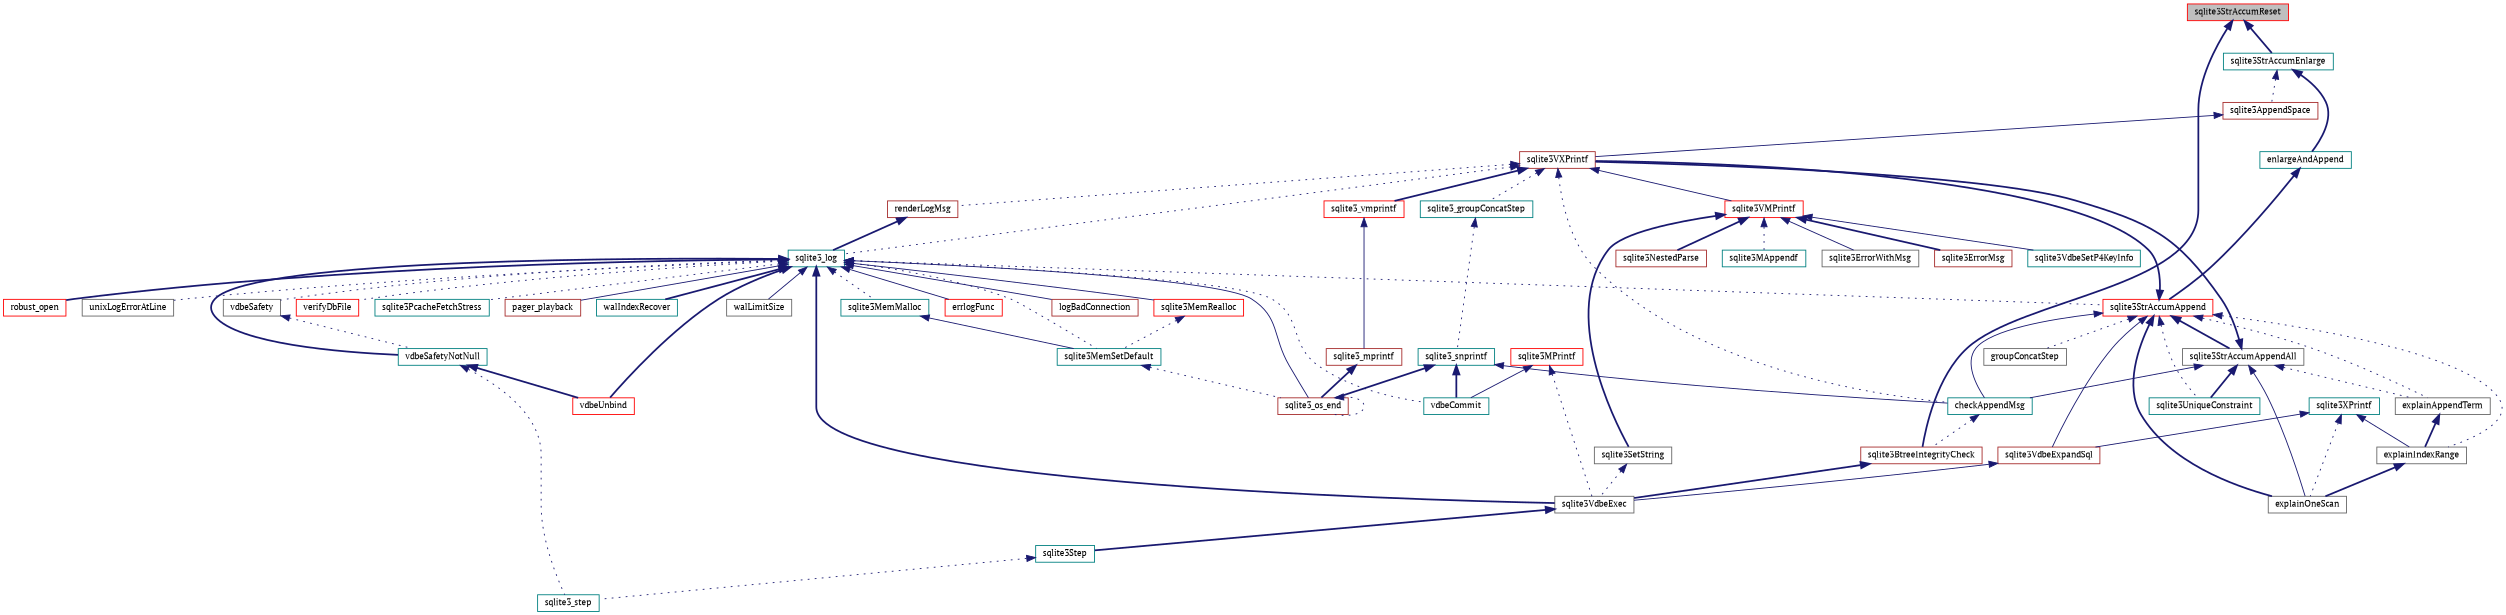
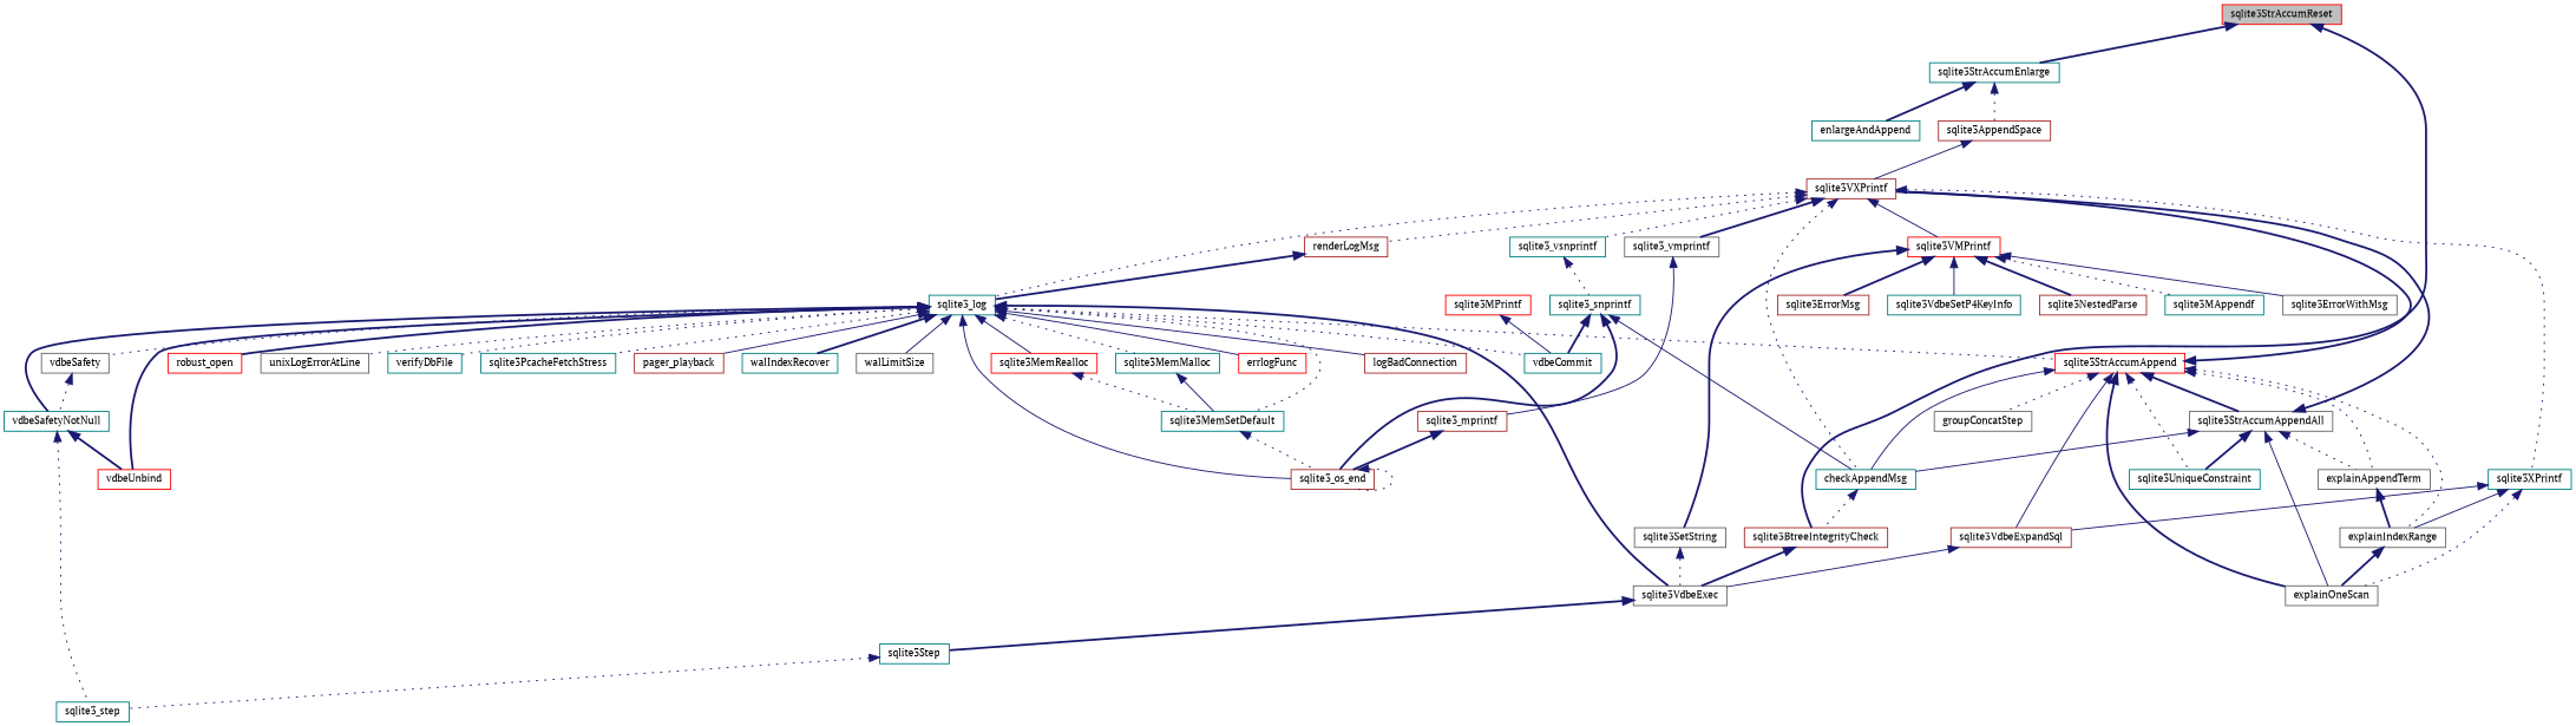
  digraph {
    fontname="PT Serif"
    rankdir=TB
    node [color=teal fillcolor=white fontname="PT Serif" fontsize=10 shape=record style=filled]
    edge [color=midnightblue dir=back fontname="PT Serif" fontsize=10 labelfontname=FreeSans labelfontsize=10 style=dotted]
    n1 [color=red fillcolor=grey75 fontcolor=black height=0.2 label=sqlite3StrAccumReset width=0.4]
    n2 [height=0.2 label=sqlite3StrAccumEnlarge width=0.4]
    n3 [color=brown height=0.2 label=sqlite3BtreeIntegrityCheck width=0.4]
    n4 [color=brown height=0.2 label=sqlite3AppendSpace width=0.4]
    n5 [height=0.2 label=enlargeAndAppend width=0.4]
    n6 [color=gray40 height=0.2 label=sqlite3VdbeExec width=0.4]
    n7 [color=brown height=0.2 label=sqlite3VXPrintf width=0.4]
    n8 [color=red height=0.2 label=sqlite3StrAccumAppend width=0.4]
    n9 [color=red height=0.2 label=sqlite3VMPrintf width=0.4]
-   n10 [color=red height=0.2 label=sqlite3_vmprintf width=0.4]
-   n11 [height=0.2 label=sqlite3_groupConcatStep width=0.4]
+   n10 [color=gray40 height=0.2 label=sqlite3_vmprintf width=0.4]
+   n11 [height=0.2 label=sqlite3_vsnprintf width=0.4]
    n12 [height=0.2 label=checkAppendMsg width=0.4]
    n13 [color=brown height=0.2 label=renderLogMsg width=0.4]
    n14 [height=0.2 label=sqlite3_log width=0.4]
    n15 [height=0.2 label=sqlite3XPrintf width=0.4]
    n16 [color=gray40 height=0.2 label=sqlite3SetString width=0.4]
    n17 [height=0.2 label=sqlite3MAppendf width=0.4]
    n18 [color=gray40 height=0.2 label=sqlite3ErrorWithMsg width=0.4]
    n19 [color=brown height=0.2 label=sqlite3ErrorMsg width=0.4]
    n20 [height=0.2 label=sqlite3VdbeSetP4KeyInfo width=0.4]
    n21 [color=brown height=0.2 label=sqlite3NestedParse width=0.4]
    n22 [color=brown height=0.2 label=sqlite3_mprintf width=0.4]
    n23 [height=0.2 label=sqlite3_snprintf width=0.4]
    n24 [height=0.2 label=vdbeCommit width=0.4]
    n25 [color=brown height=0.2 label=sqlite3_os_end width=0.4]
    n26 [height=0.2 label=sqlite3MemMalloc width=0.4]
    n27 [height=0.2 label=sqlite3MemSetDefault width=0.4]
    n28 [color=red height=0.2 label=sqlite3MemRealloc width=0.4]
    n29 [color=brown height=0.2 label=logBadConnection width=0.4]
    n30 [color=red height=0.2 label=robust_open width=0.4]
    n31 [color=gray40 height=0.2 label=unixLogErrorAtLine width=0.4]
-   n32 [color=red height=0.2 label=verifyDbFile width=0.4]
+   n32 [height=0.2 label=verifyDbFile width=0.4]
    n33 [height=0.2 label=sqlite3PcacheFetchStress width=0.4]
    n34 [color=brown height=0.2 label=pager_playback width=0.4]
    n35 [height=0.2 label=walIndexRecover width=0.4]
    n36 [color=gray40 height=0.2 label=walLimitSize width=0.4]
    n37 [color=gray40 height=0.2 label=vdbeSafety width=0.4]
    n38 [height=0.2 label=vdbeSafetyNotNull width=0.4]
    n39 [color=red height=0.2 label=vdbeUnbind width=0.4]
    n40 [color=red height=0.2 label=errlogFunc width=0.4]
    n41 [color=brown height=0.2 label=sqlite3VdbeExpandSql width=0.4]
    n42 [color=gray40 height=0.2 label=explainIndexRange width=0.4]
    n43 [color=gray40 height=0.2 label=explainOneScan width=0.4]
    n44 [color=red height=0.2 label=sqlite3MPrintf width=0.4]
    n45 [height=0.2 label=sqlite3Step width=0.4]
    n46 [height=0.2 label=sqlite3_step width=0.4]
    n47 [color=gray40 height=0.2 label=sqlite3StrAccumAppendAll width=0.4]
    n48 [height=0.2 label=sqlite3UniqueConstraint width=0.4]
    n49 [color=gray40 height=0.2 label=explainAppendTerm width=0.4]
    n50 [color=gray40 height=0.2 label=groupConcatStep width=0.4]
    n1 -> n2 [style=bold]
    n1 -> n3 [style=bold]
    n2 -> n4
    n2 -> n5 [style=bold]
    n3 -> n6 [style=bold]
    n4 -> n7 [style=solid]
-   n5 -> n8 [style=bold]
    n6 -> n45 [style=bold]
    n7 -> n9 [style=solid]
    n7 -> n10 [style=bold]
    n7 -> n11
    n7 -> n12
    n7 -> n13
    n7 -> n14
+   n7 -> n15
    n8 -> n7 [style=bold]
    n8 -> n12 [style=solid]
    n8 -> n41 [style=solid]
    n8 -> n42
    n8 -> n43 [style=bold]
    n8 -> n47 [style=bold]
    n8 -> n48
    n8 -> n49
    n8 -> n50
    n9 -> n16 [style=bold]
    n9 -> n17
    n9 -> n18 [style=solid]
    n9 -> n19 [style=bold]
    n9 -> n20 [style=solid]
    n9 -> n21 [style=bold]
    n10 -> n22 [style=solid]
    n11 -> n23
    n12 -> n3
    n13 -> n14 [style=bold]
    n14 -> n6 [style=bold]
    n14 -> n8
    n14 -> n24
    n14 -> n25 [style=solid]
    n14 -> n26
    n14 -> n27
    n14 -> n28 [style=solid]
    n14 -> n29 [style=solid]
    n14 -> n30 [style=bold]
    n14 -> n31
    n14 -> n32
    n14 -> n33
    n14 -> n34 [style=solid]
    n14 -> n35 [style=bold]
    n14 -> n36 [style=solid]
    n14 -> n37
    n14 -> n38 [style=bold]
    n14 -> n39 [style=bold]
    n14 -> n40 [style=solid]
    n15 -> n41 [style=solid]
    n15 -> n42 [style=solid]
    n15 -> n43
    n16 -> n6
    n22 -> n25 [style=bold]
    n23 -> n12 [style=solid]
    n23 -> n24 [style=bold]
    n23 -> n25 [style=bold]
    n25 -> n25
    n26 -> n27 [style=solid]
    n27 -> n25
    n28 -> n27
    n37 -> n38
    n38 -> n39 [style=bold]
    n38 -> n46
    n41 -> n6 [style=solid]
    n42 -> n43 [style=bold]
-   n44 -> n6
    n44 -> n24 [style=solid]
    n45 -> n46
    n47 -> n7 [style=bold]
    n47 -> n12 [style=solid]
    n47 -> n43 [style=solid]
    n47 -> n48 [style=bold]
    n47 -> n49
    n49 -> n42 [style=bold]
  }
